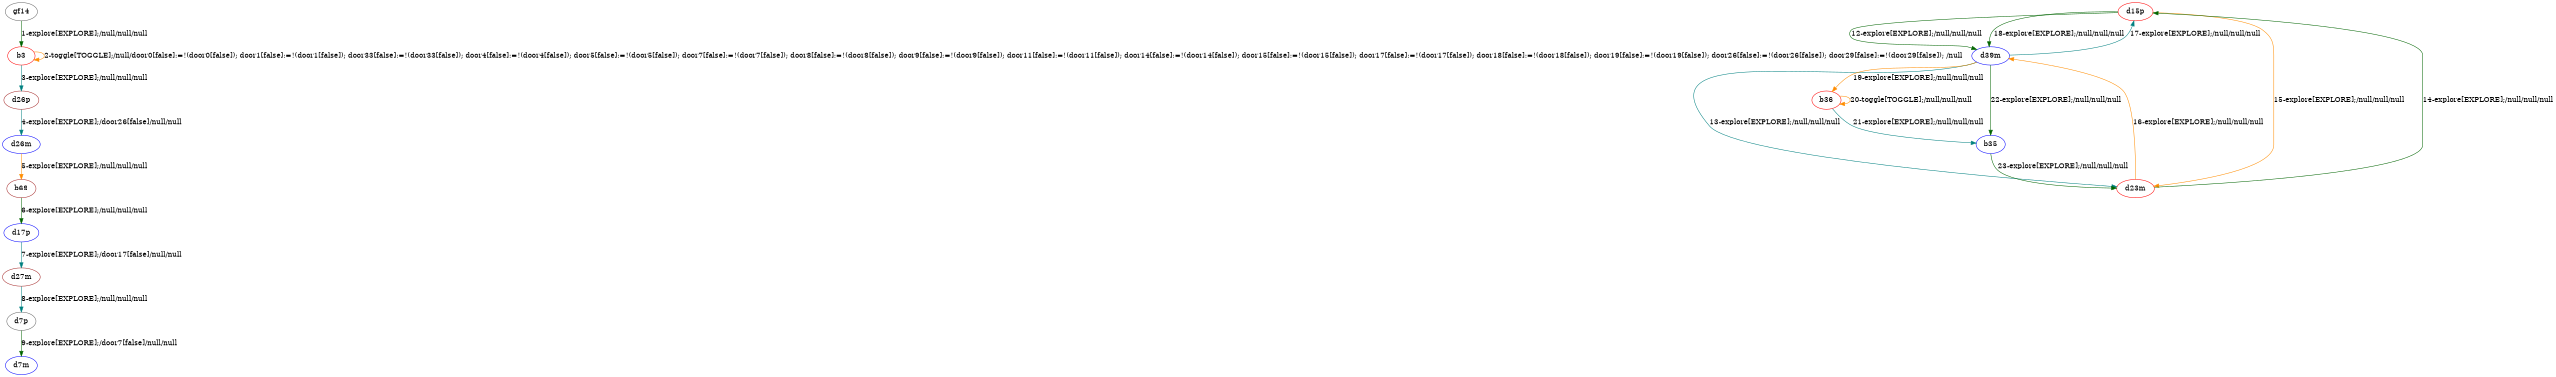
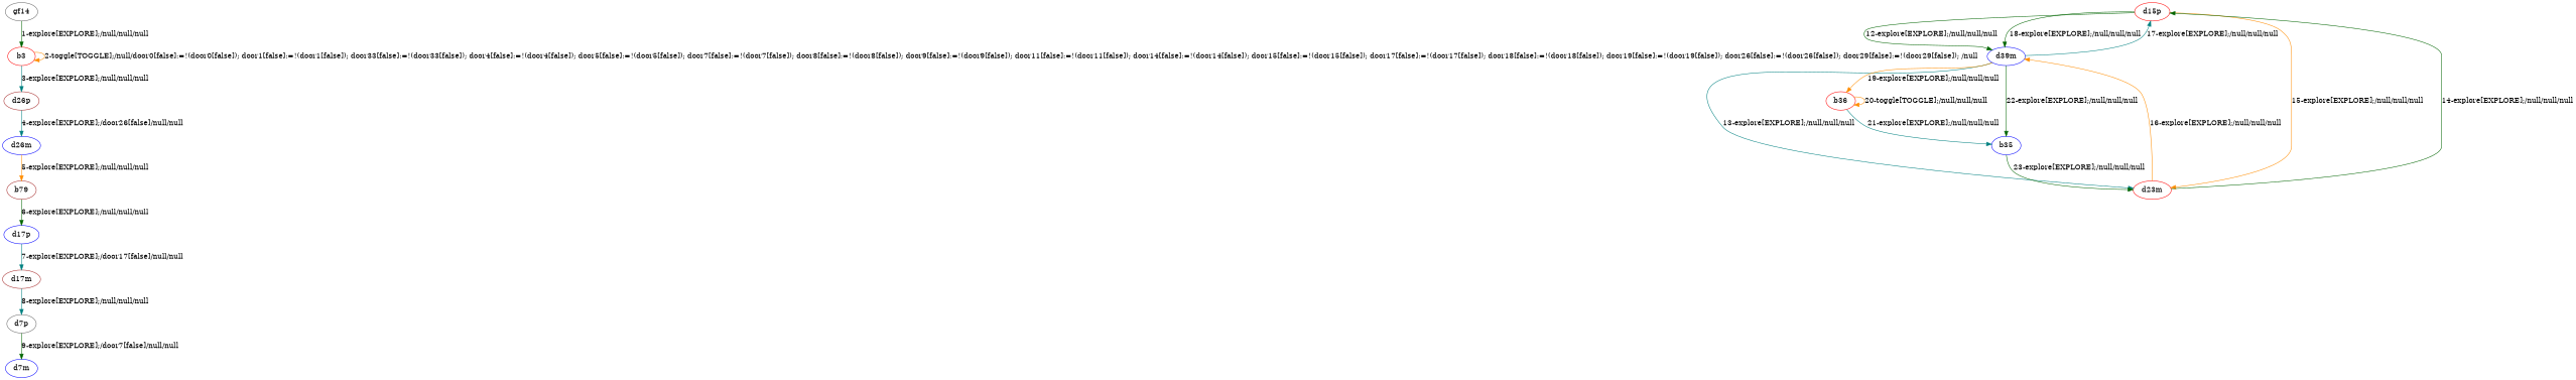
  digraph {
    node [color=blue]
    edge [color=darkgreen]
    gf14 [color=gray40]
    b3 [color=red]
    d26p [color=brown]
    d26m
-   b69 [color=brown]
+   b69 [color=brown label=b79]
    d17p
-   d17m [color=brown label=d27m]
+   d17m [color=brown]
    d7p [color=gray40]
    d7m
    n10 [color=red label=d15p]
    d39m
    d23m [color=red]
    b36 [color=red]
    b35
    gf14 -> b3 [label="1-explore[EXPLORE];/null/null/null"]
    b3 -> b3 [color=darkorange label="2-toggle[TOGGLE];/null/door0[false]:=!(door0[false]); door1[false]:=!(door1[false]); door33[false]:=!(door33[false]); door4[false]:=!(door4[false]); door5[false]:=!(door5[false]); door7[false]:=!(door7[false]); door8[false]:=!(door8[false]); door9[false]:=!(door9[false]); door11[false]:=!(door11[false]); door14[false]:=!(door14[false]); door15[false]:=!(door15[false]); door17[false]:=!(door17[false]); door18[false]:=!(door18[false]); door19[false]:=!(door19[false]); door26[false]:=!(door26[false]); door29[false]:=!(door29[false]); /null"]
    b3 -> d26p [color=teal label="3-explore[EXPLORE];/null/null/null"]
    d26p -> d26m [color=teal label="4-explore[EXPLORE];/door26[false]/null/null"]
    d26m -> b69 [color=darkorange label="5-explore[EXPLORE];/null/null/null"]
    b69 -> d17p [label="6-explore[EXPLORE];/null/null/null"]
    d17p -> d17m [color=teal label="7-explore[EXPLORE];/door17[false]/null/null"]
    d17m -> d7p [color=teal label="8-explore[EXPLORE];/null/null/null"]
    d7p -> d7m [label="9-explore[EXPLORE];/door7[false]/null/null"]
    n10 -> d39m [label="12-explore[EXPLORE];/null/null/null"]
    n10 -> d39m [label="18-explore[EXPLORE];/null/null/null"]
    n10 -> d23m [color=darkorange label="15-explore[EXPLORE];/null/null/null"]
    d39m -> n10 [color=teal label="17-explore[EXPLORE];/null/null/null"]
    d39m -> d23m [color=teal label="13-explore[EXPLORE];/null/null/null"]
    d39m -> b36 [color=darkorange label="19-explore[EXPLORE];/null/null/null"]
    d39m -> b35 [label="22-explore[EXPLORE];/null/null/null"]
    d23m -> n10 [label="14-explore[EXPLORE];/null/null/null"]
    d23m -> d39m [color=darkorange label="16-explore[EXPLORE];/null/null/null"]
    b36 -> b36 [color=darkorange label="20-toggle[TOGGLE];/null/null/null"]
    b36 -> b35 [color=teal label="21-explore[EXPLORE];/null/null/null"]
    b35 -> d23m [label="23-explore[EXPLORE];/null/null/null"]
  }
